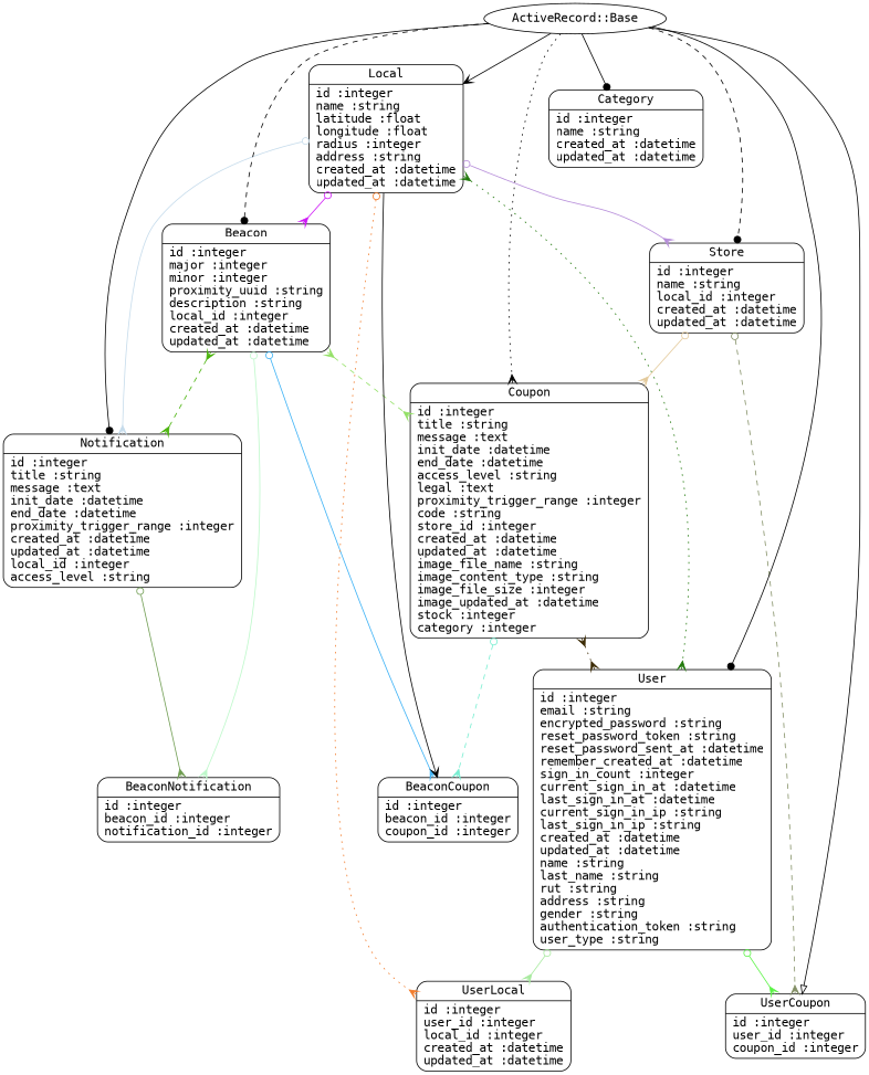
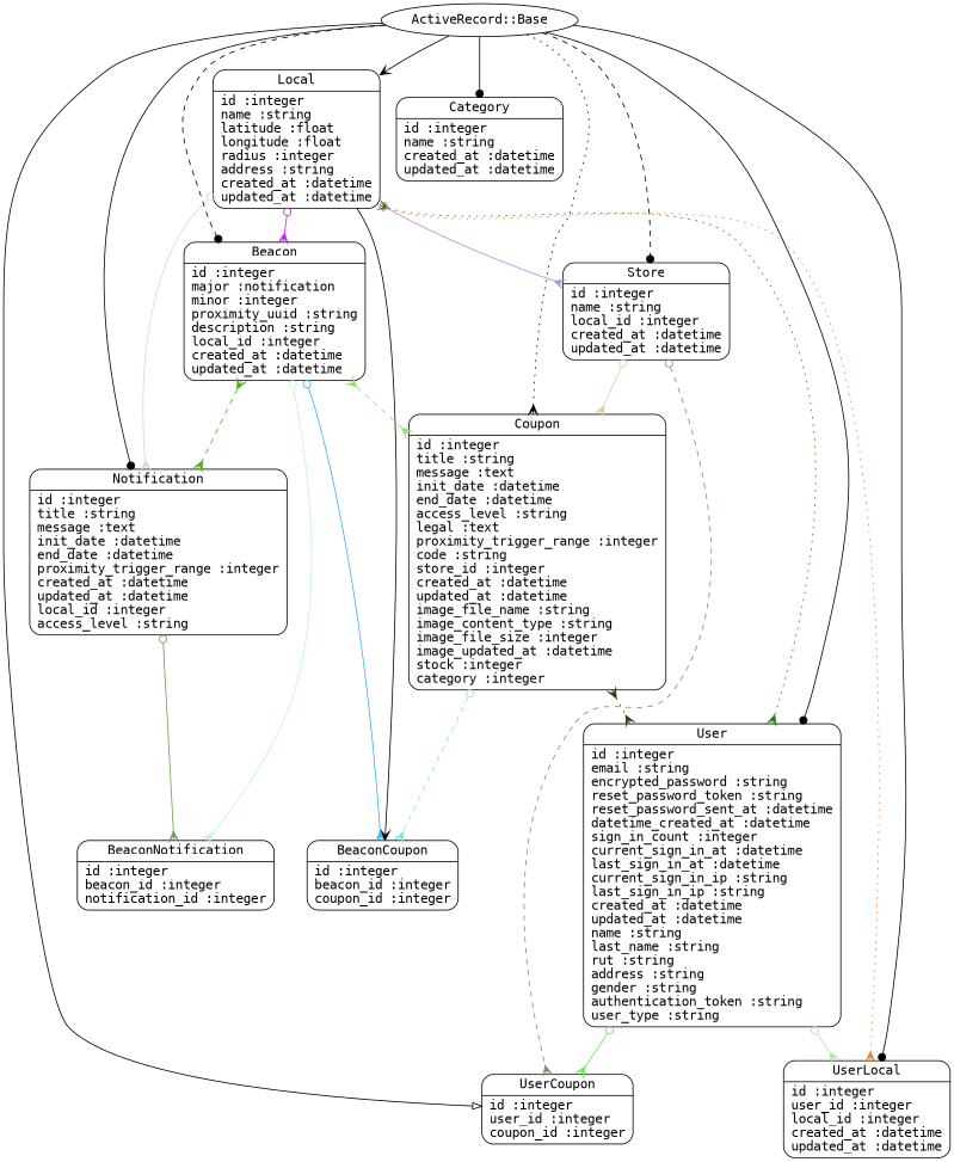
  digraph {
    fontname="DejaVu Sans Mono"
    splines=true
    node [fontname="DejaVu Sans Mono" shape=Mrecord]
    edge [arrowhead=crow arrowtail=odot dir=both fontname="DejaVu Sans Mono" style=solid]
-   n1 [label="{Beacon|id :integer\lmajor :integer\lminor :integer\lproximity_uuid :string\ldescription :string\llocal_id :integer\lcreated_at :datetime\lupdated_at :datetime\l}"]
+   n1 [label="{Beacon|id :integer\lmajor :notification\lminor :integer\lproximity_uuid :string\ldescription :string\llocal_id :integer\lcreated_at :datetime\lupdated_at :datetime\l}"]
    n2 [label="{BeaconCoupon|id :integer\lbeacon_id :integer\lcoupon_id :integer\l}"]
    n3 [label="{BeaconNotification|id :integer\lbeacon_id :integer\lnotification_id :integer\l}"]
    n4 [label="{Coupon|id :integer\ltitle :string\lmessage :text\linit_date :datetime\lend_date :datetime\laccess_level :string\llegal :text\lproximity_trigger_range :integer\lcode :string\lstore_id :integer\lcreated_at :datetime\lupdated_at :datetime\limage_file_name :string\limage_content_type :string\limage_file_size :integer\limage_updated_at :datetime\lstock :integer\lcategory :integer\l}"]
    n5 [label="{Notification|id :integer\ltitle :string\lmessage :text\linit_date :datetime\lend_date :datetime\lproximity_trigger_range :integer\lcreated_at :datetime\lupdated_at :datetime\llocal_id :integer\laccess_level :string\l}"]
-   n6 [label="{User|id :integer\lemail :string\lencrypted_password :string\lreset_password_token :string\lreset_password_sent_at :datetime\lremember_created_at :datetime\lsign_in_count :integer\lcurrent_sign_in_at :datetime\llast_sign_in_at :datetime\lcurrent_sign_in_ip :string\llast_sign_in_ip :string\lcreated_at :datetime\lupdated_at :datetime\lname :string\llast_name :string\lrut :string\laddress :string\lgender :string\lauthentication_token :string\luser_type :string\l}"]
+   n6 [label="{User|id :integer\lemail :string\lencrypted_password :string\lreset_password_token :string\lreset_password_sent_at :datetime\ldatetime_created_at :datetime\lsign_in_count :integer\lcurrent_sign_in_at :datetime\llast_sign_in_at :datetime\lcurrent_sign_in_ip :string\llast_sign_in_ip :string\lcreated_at :datetime\lupdated_at :datetime\lname :string\llast_name :string\lrut :string\laddress :string\lgender :string\lauthentication_token :string\luser_type :string\l}"]
    n7 [label="{Category|id :integer\lname :string\lcreated_at :datetime\lupdated_at :datetime\l}"]
    n8 [label="{UserCoupon|id :integer\luser_id :integer\lcoupon_id :integer\l}"]
    n9 [label="{UserLocal|id :integer\luser_id :integer\llocal_id :integer\lcreated_at :datetime\lupdated_at :datetime\l}"]
    n10 [label="{Local|id :integer\lname :string\llatitude :float\llongitude :float\lradius :integer\laddress :string\lcreated_at :datetime\lupdated_at :datetime\l}"]
    n11 [label="{Store|id :integer\lname :string\llocal_id :integer\lcreated_at :datetime\lupdated_at :datetime\l}"]
    "ActiveRecord::Base" [shape=""]
    n1 -> n2 [color="#39B0F5"]
    n1 -> n3 [color="#BCF8C9" style=""]
    n1 -> n4 [arrowtail=crow color="#93E066" style=dashed]
    n1 -> n5 [arrowtail=crow color="#47B208" style=dashed]
    n4 -> n2 [color="#76EDD0" style=dashed]
    n4 -> n6 [arrowtail=crow color="#3B2A04" style=dotted]
    n5 -> n3 [color="#6E9C50"]
    n6 -> n8 [color="#5AF345"]
    n6 -> n9 [color="#A7EA9E" style=""]
    n10 -> n1 [color="#CE17F6"]
    n10 -> n2 [arrowhead=vee arrowtail=onormal dir=""]
    n10 -> n5 [color="#C5DBEB" style=""]
    n10 -> n6 [arrowtail=crow color="#20780A" style=dotted]
    n10 -> n9 [color="#F27A28" style=dotted]
    n10 -> n11 [color="#B58BD9"]
    n11 -> n4 [color="#E3C99A" style=""]
    n11 -> n8 [color="#828E64" style=dashed]
    "ActiveRecord::Base" -> n1 [arrowhead=dot arrowtail=onormal style=dashed dir=""]
    "ActiveRecord::Base" -> n4 [arrowtail=onormal style=dotted dir=""]
    "ActiveRecord::Base" -> n5 [arrowhead=dot arrowtail=onormal dir=""]
    "ActiveRecord::Base" -> n6 [arrowhead=dot arrowtail=onormal dir=""]
    "ActiveRecord::Base" -> n7 [arrowhead=dot arrowtail=onormal dir=""]
    "ActiveRecord::Base" -> n8 [arrowhead=onormal arrowtail=onormal dir=""]
+   "ActiveRecord::Base" -> n9 [arrowhead=dot arrowtail=onormal dir=""]
    "ActiveRecord::Base" -> n10 [arrowhead=vee arrowtail=onormal dir=""]
    "ActiveRecord::Base" -> n11 [arrowhead=dot arrowtail=onormal style=dashed dir=""]
  }
